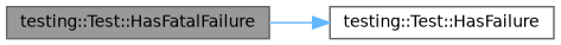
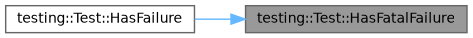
  digraph {
    rankdir=RL
    node [fontname=Helvetica fontsize=10 shape=box style=filled]
    n1 [color=gray40 fillcolor=grey60 fontcolor=black height=0.2 label="testing::Test::HasFatalFailure" width=0.4]
    n2 [color=grey40 fillcolor=white height=0.2 label="testing::Test::HasFailure" width=0.4]
-   n2 -> n1 [color=steelblue1 dir=back fontname=Helvetica fontsize=10 labelfontname=Helvetica labelfontsize=10 style=solid]
+   n1 -> n2 [color=steelblue1 dir=back fontname=Helvetica fontsize=10 labelfontname=Helvetica labelfontsize=10 style=solid]
  }
